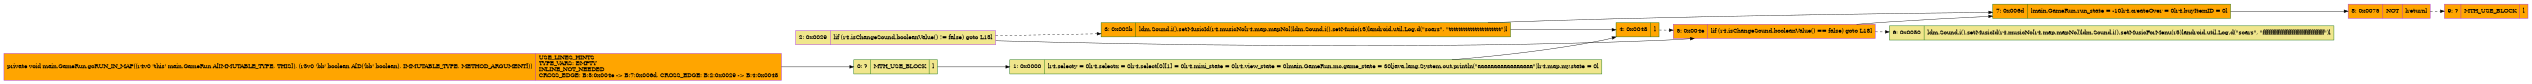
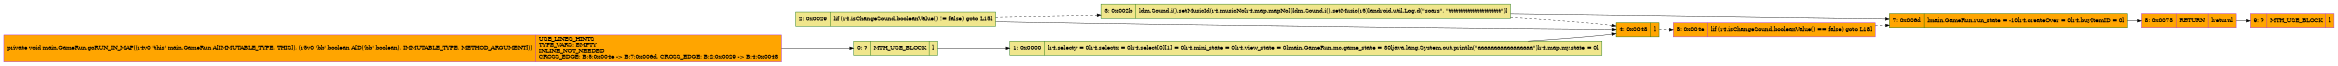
  digraph {
    rankdir=LR
    node [color=darkgreen fillcolor=orange shape=record style=filled]
    n1 [fillcolor=khaki label="{0\:\ ?|MTH_USE_BLOCK\l|l}"]
    n2 [fillcolor=khaki label="{1\:\ 0x0000|lr4.selecty = 0lr4.selectx = 0lr4.select[0][1] = 0lr4.mini_state = 0lr4.view_state = 0lmain.GameRun.mc.game_state = 30ljava.lang.System.out.println(\"aaaaaaaaaaaaaaaaa\")lr4.map.my.state = 0l}"]
    n3 [label="{4\:\ 0x0048|l}"]
-   n4 [color=purple fillcolor=khaki label="{2\:\ 0x0029|lif (r4.isChangeSound.booleanValue() != false) goto L15l}"]
-   n5 [label="{3\:\ 0x002b|ldm.Sound.i().setMusicId(r4.musicNo[r4.map.mapNo])ldm.Sound.i().setMusic(r5)landroid.util.Log.d(\"soars\", \"tttttttttttttttttttttt\")l}"]
+   n4 [fillcolor=khaki label="{2\:\ 0x0029|lif (r4.isChangeSound.booleanValue() != false) goto L15l}"]
+   n5 [fillcolor=khaki label="{3\:\ 0x002b|ldm.Sound.i().setMusicId(r4.musicNo[r4.map.mapNo])ldm.Sound.i().setMusic(r5)landroid.util.Log.d(\"soars\", \"tttttttttttttttttttttt\")l}"]
    n6 [label="{7\:\ 0x006d|lmain.GameRun.run_state = \-10lr4.createOver = 0lr4.buyItemID = 0l}"]
    n7 [color=purple label="{5\:\ 0x004e|lif (r4.isChangeSound.booleanValue() == false) goto L18l}"]
-   n8 [fillcolor=khaki label="{6\:\ 0x0050|ldm.Sound.i().setMusicId(r4.musicNo[r4.map.mapNo])ldm.Sound.i().setMusicForMenu(r5)landroid.util.Log.d(\"soars\", \"ffffffffffffffffffffffffffffffff\")l}"]
-   n9 [color=purple label="{8\:\ 0x0075|NOT\l|lreturnl}"]
+   n9 [color=purple label="{8\:\ 0x0075|RETURN\l|lreturnl}"]
    n10 [color=purple label="{9\:\ ?|MTH_USE_BLOCK\l|l}"]
    n11 [color=purple label="{private void main.GameRun.goRUN_IN_MAP((r4v0 'this' main.GameRun A[IMMUTABLE_TYPE, THIS]), (r5v0 'bb' boolean A[D('bb' boolean), IMMUTABLE_TYPE, METHOD_ARGUMENT]))  | USE_LINES_HINTS\lTYPE_VARS: EMPTY\lINLINE_NOT_NEEDED\lCROSS_EDGE: B:5:0x004e \-\> B:7:0x006d, CROSS_EDGE: B:2:0x0029 \-\> B:4:0x0048\l}"]
    n1 -> n2
    n2 -> n3
    n3 -> n7 [style=dashed]
-   n4 -> n7
+   n4 -> n3
    n4 -> n5 [style=dashed]
-   n5 -> n3
+   n5 -> n3 [style=dashed]
    n5 -> n6
    n6 -> n9
-   n7 -> n6
-   n7 -> n8 [style=dashed]
-   n9 -> n10 [style=dashed]
+   n7 -> n6 [style=dashed]
+   n9 -> n10
    n11 -> n1
  }
